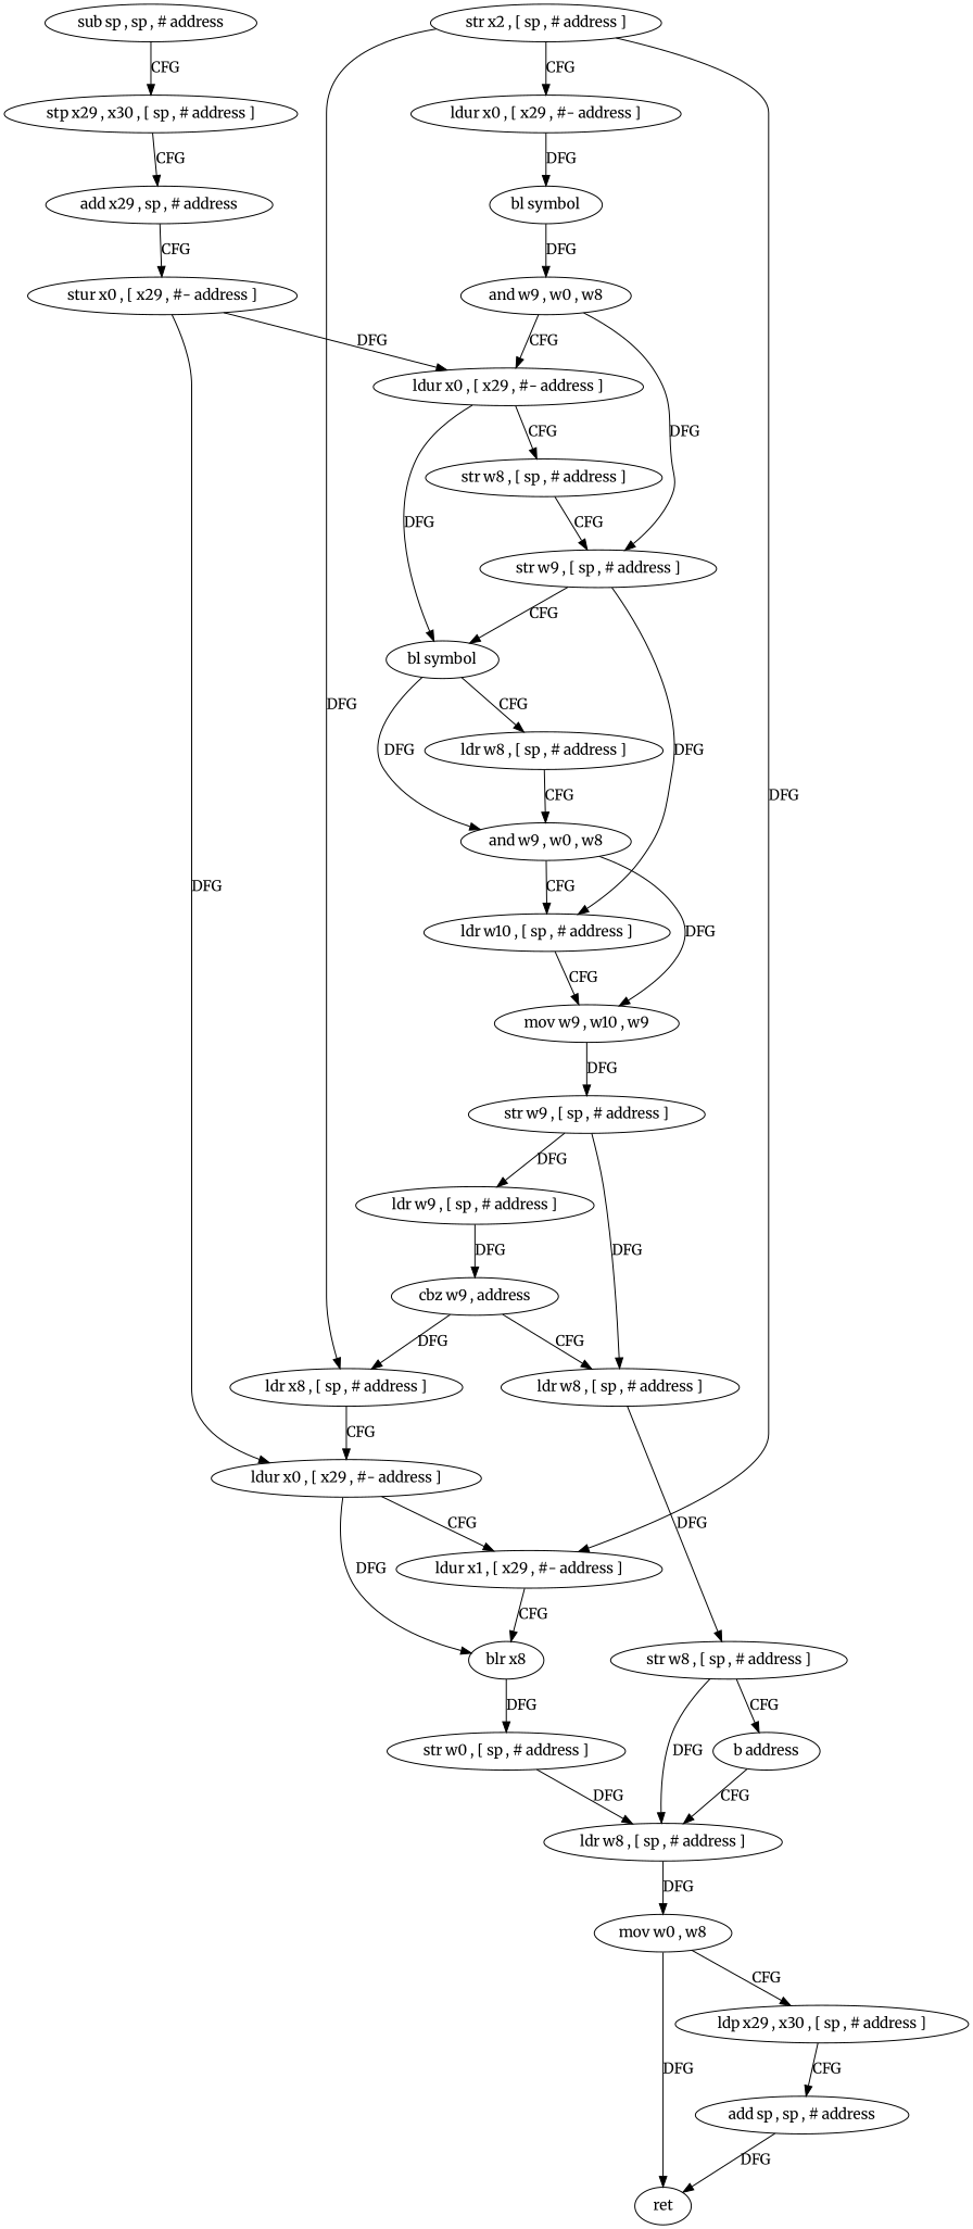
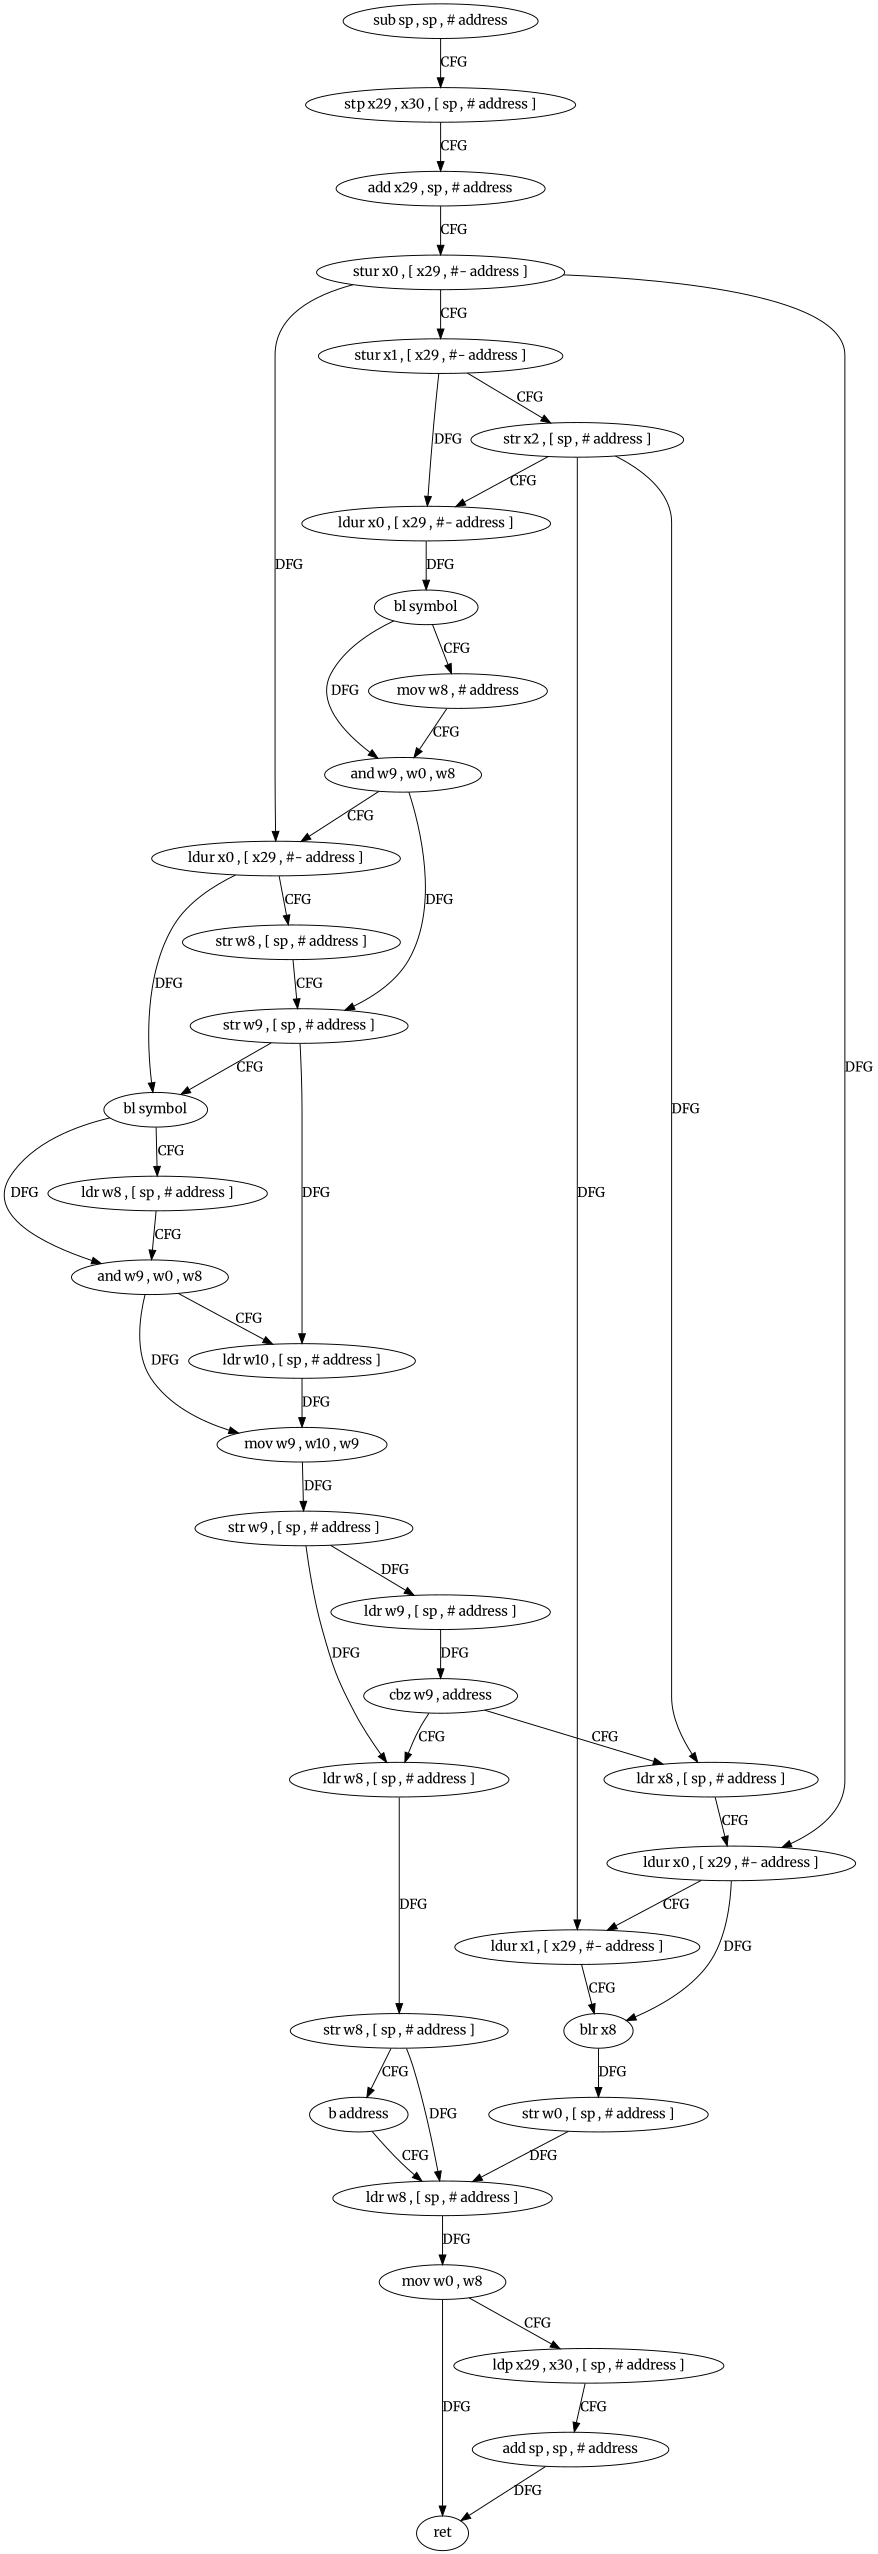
  digraph {
    fontname=Merriweather
    node [fontname=Merriweather]
    edge [fontname=Merriweather]
    n1 [label="sub sp , sp , # address"]
    n2 [label="stp x29 , x30 , [ sp , # address ]"]
    n3 [label="add x29 , sp , # address"]
    n4 [label="stur x0 , [ x29 , #- address ]"]
+   n5 [label="stur x1 , [ x29 , #- address ]"]
    n6 [label="ldur x0 , [ x29 , #- address ]"]
    n7 [label="ldur x0 , [ x29 , #- address ]"]
    n8 [label="str x2 , [ sp , # address ]"]
    n9 [label="ldur x0 , [ x29 , #- address ]"]
    n10 [label="str w8 , [ sp , # address ]"]
    n11 [label="bl symbol"]
    n12 [label="ldur x1 , [ x29 , #- address ]"]
    n13 [label="blr x8"]
    n14 [label="ldr x8 , [ sp , # address ]"]
    n15 [label="bl symbol"]
+   n16 [label="mov w8 , # address"]
    n17 [label="and w9 , w0 , w8"]
    n18 [label="str w9 , [ sp , # address ]"]
    n19 [label="ldr w10 , [ sp , # address ]"]
    n20 [label="ldr w8 , [ sp , # address ]"]
    n21 [label="and w9 , w0 , w8"]
    n22 [label="mov w9 , w10 , w9"]
    n23 [label="str w9 , [ sp , # address ]"]
    n24 [label="ldr w9 , [ sp , # address ]"]
    n25 [label="ldr w8 , [ sp , # address ]"]
    n26 [label="cbz w9 , address"]
    n27 [label="str w8 , [ sp , # address ]"]
    n28 [label="str w0 , [ sp , # address ]"]
    n29 [label="ldr w8 , [ sp , # address ]"]
    n30 [label="b address"]
    n31 [label="mov w0 , w8"]
    n32 [label="ldp x29 , x30 , [ sp , # address ]"]
    n33 [label=ret]
    n34 [label="add sp , sp , # address"]
    n1 -> n2 [label=CFG]
    n2 -> n3 [label=CFG]
    n3 -> n4 [label=CFG]
+   n4 -> n5 [label=CFG]
    n4 -> n6 [label=DFG]
    n4 -> n7 [label=DFG]
+   n5 -> n8 [label=CFG]
+   n5 -> n9 [label=DFG]
    n6 -> n10 [label=CFG]
    n6 -> n11 [label=DFG]
    n7 -> n12 [label=CFG]
    n7 -> n13 [label=DFG]
    n8 -> n9 [label=CFG]
    n8 -> n12 [label=DFG]
    n8 -> n14 [label=DFG]
    n9 -> n15 [label=DFG]
    n10 -> n18 [label=CFG]
    n11 -> n20 [label=CFG]
    n11 -> n21 [label=DFG]
    n12 -> n13 [label=CFG]
    n13 -> n28 [label=DFG]
    n14 -> n7 [label=CFG]
+   n15 -> n16 [label=CFG]
    n15 -> n17 [label=DFG]
+   n16 -> n17 [label=CFG]
    n17 -> n6 [label=CFG]
    n17 -> n18 [label=DFG]
    n18 -> n11 [label=CFG]
    n18 -> n19 [label=DFG]
-   n19 -> n22 [label=CFG]
+   n19 -> n22 [label=DFG]
    n20 -> n21 [label=CFG]
    n21 -> n19 [label=CFG]
    n21 -> n22 [label=DFG]
    n22 -> n23 [label=DFG]
    n23 -> n24 [label=DFG]
    n23 -> n25 [label=DFG]
    n24 -> n26 [label=DFG]
    n25 -> n27 [label=DFG]
-   n26 -> n14 [label=DFG]
+   n26 -> n14 [label=CFG]
    n26 -> n25 [label=CFG]
    n27 -> n29 [label=DFG]
    n27 -> n30 [label=CFG]
    n28 -> n29 [label=DFG]
    n29 -> n31 [label=DFG]
    n30 -> n29 [label=CFG]
    n31 -> n32 [label=CFG]
    n31 -> n33 [label=DFG]
    n32 -> n34 [label=CFG]
    n34 -> n33 [label=DFG]
  }
